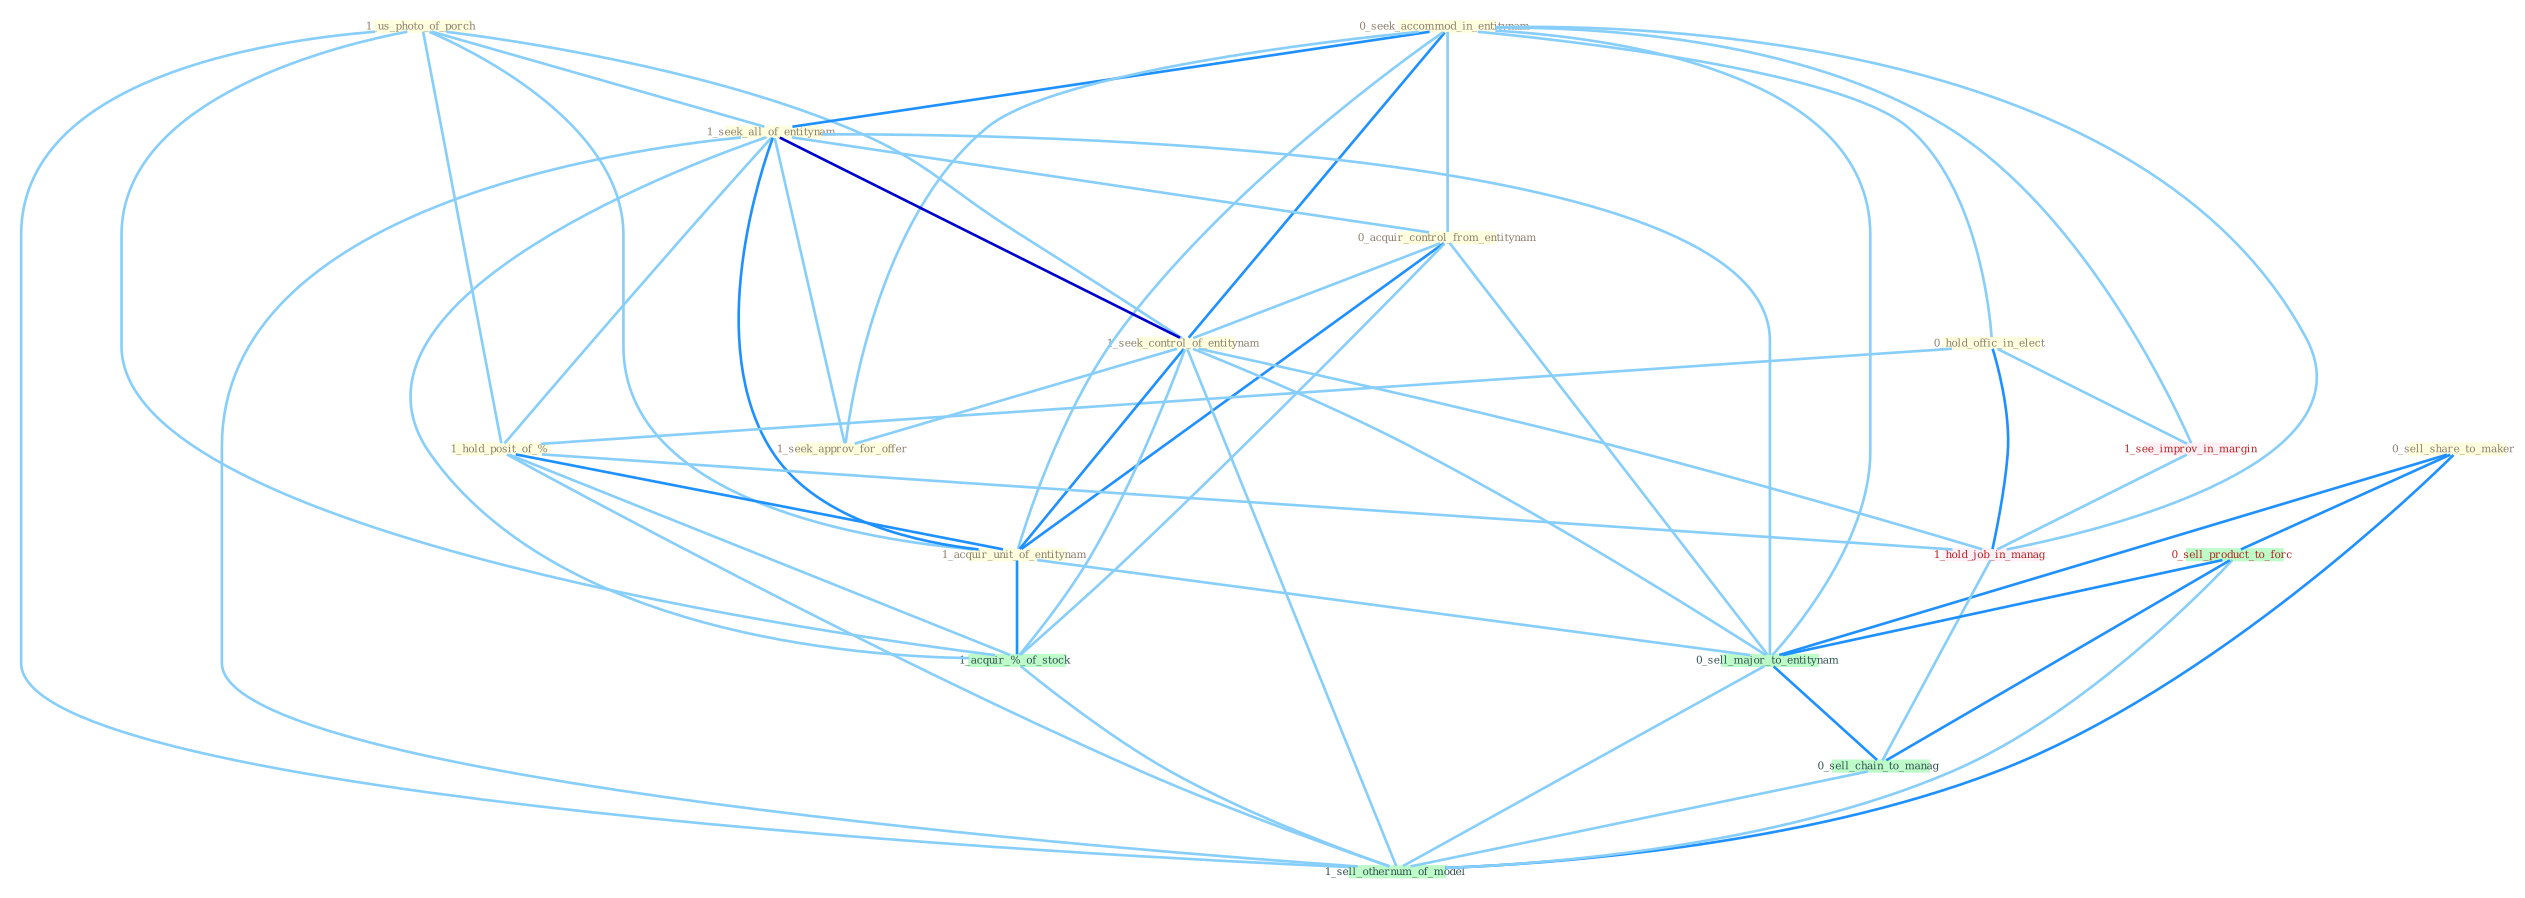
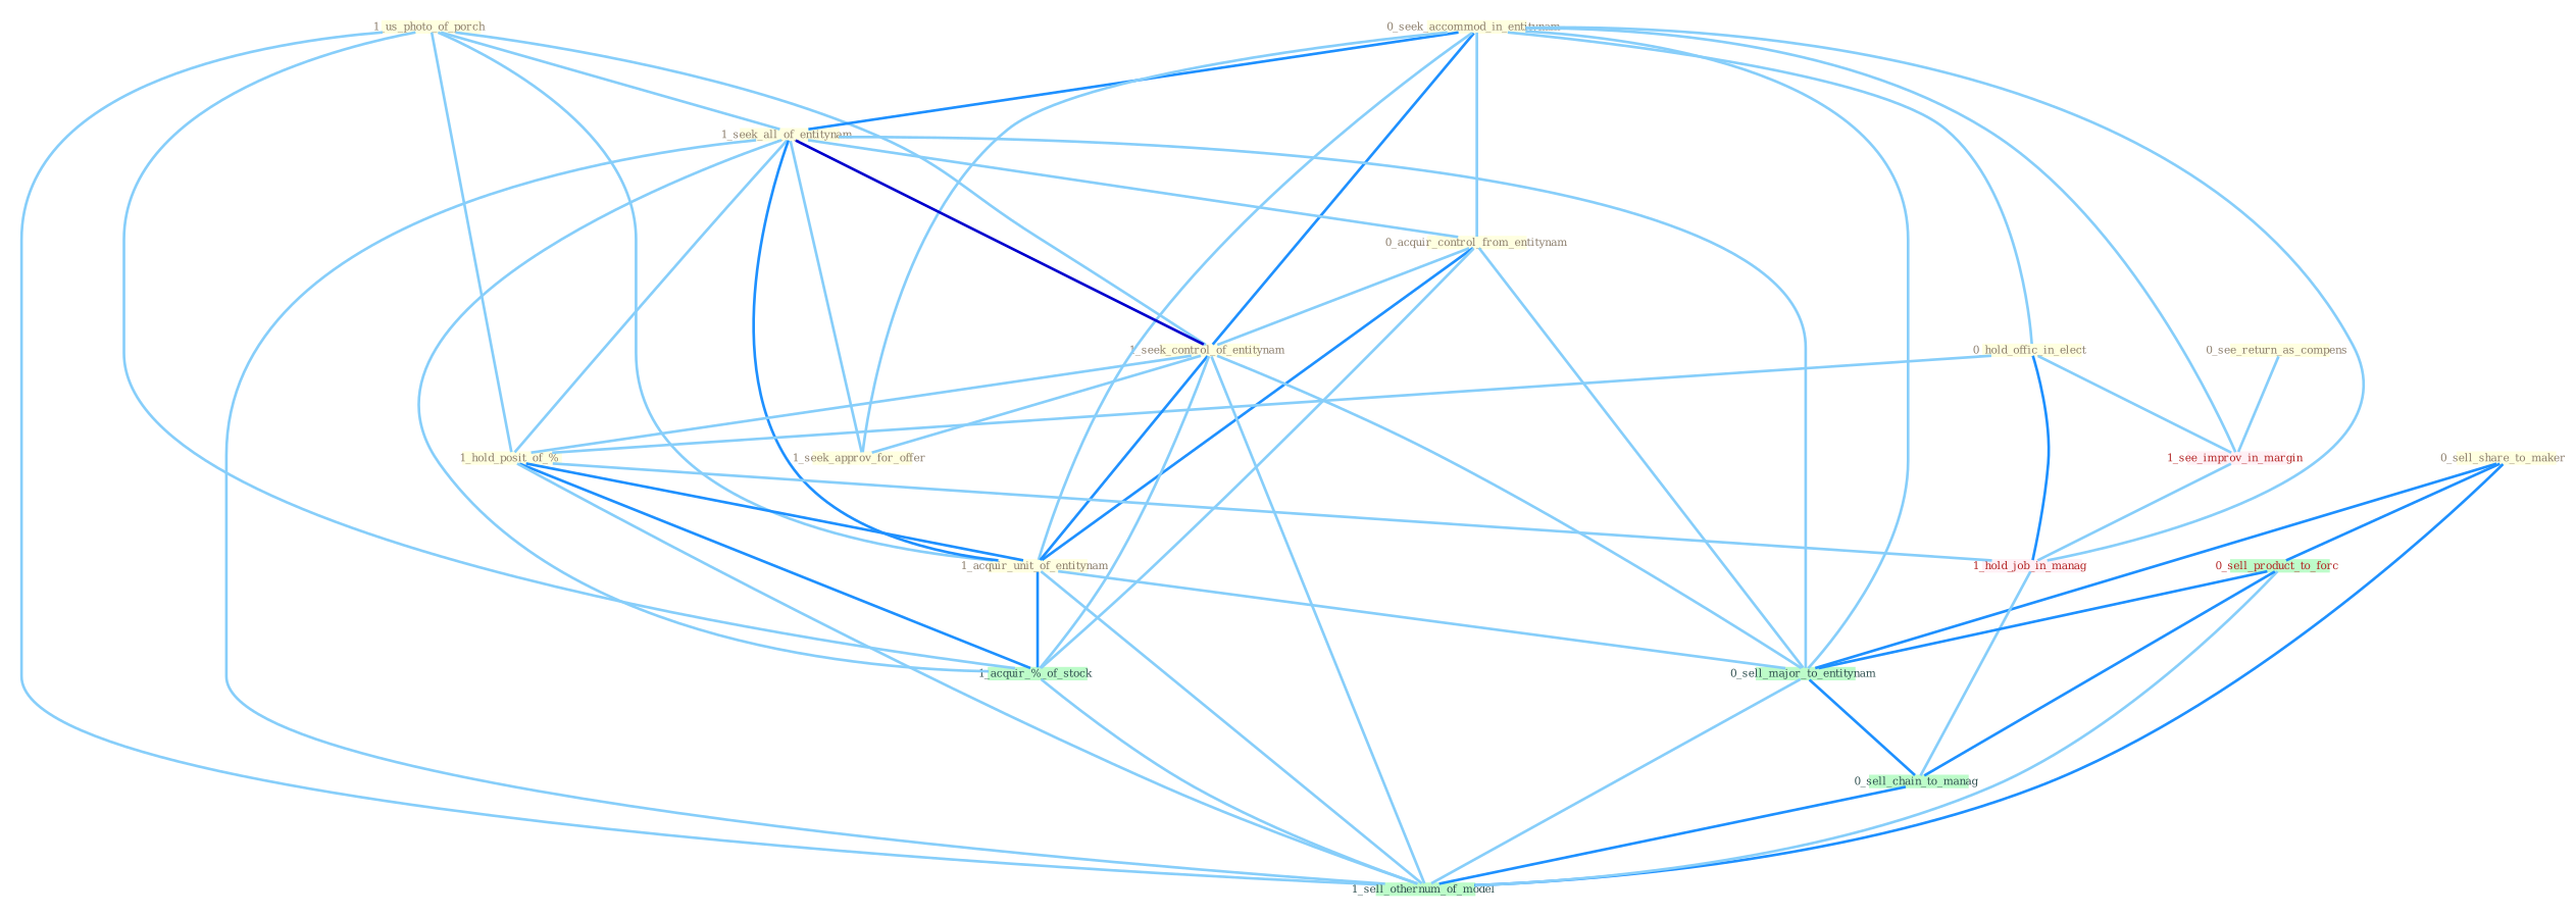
  graph {
    node [color="#ffffe0" fixedsize=true fontcolor="#8b7d6b" fontsize=4 shape=polygon style=filled]
    edge [color="#87cefa" w=1]
    "1_us_photo_of_porch " [height=.06 width=.5]
    "0_seek_accommod_in_entitynam " [height=.06 width=.5]
    "1_seek_all_of_entitynam " [height=.06 width=.5]
    n4 [height=.06 label="0_acquir_control_from_entitynam" width=.5]
+   "0_see_return_as_compens " [height=.06 width=.5]
    "0_hold_offic_in_elect " [height=.06 width=.5]
    "1_seek_control_of_entitynam " [height=.06 width=.5]
    "1_hold_posit_of_% " [height=.06 width=.5]
    "1_acquir_unit_of_entitynam " [height=.06 width=.5]
    "1_seek_approv_for_offer " [height=.06 width=.5]
    "0_sell_share_to_maker " [height=.06 width=.5]
    "1_see_improv_in_margin " [color="#fff0f5" fontcolor="#b22222" height=.06 width=.5]
    "1_hold_job_in_manag " [color="#fff0f5" fontcolor="#b22222" height=.06 width=.5]
    "1_acquir_%_of_stock " [color="#BDFCC9" fontcolor="#2f4f4f" height=.06 width=.5]
    "1_sell_othernum_of_model " [color="#BDFCC9" fontcolor="#2f4f4f" height=.06 width=.5]
    "0_sell_major_to_entitynam " [color="#BDFCC9" fontcolor="#2f4f4f" height=.06 width=.5]
    "0_sell_product_to_forc " [color="#BDFCC9" fontcolor="#b22222" height=.06 width=.5]
    "0_sell_chain_to_manag " [color="#BDFCC9" fontcolor="#2f4f4f" height=.06 width=.5]
    subgraph sub_1 {
      "1_us_photo_of_porch "
      "0_seek_accommod_in_entitynam "
      "1_seek_all_of_entitynam "
      n4
+     "0_see_return_as_compens "
      "0_hold_offic_in_elect "
      "1_seek_control_of_entitynam "
      "1_hold_posit_of_% "
      "1_acquir_unit_of_entitynam "
      "1_seek_approv_for_offer "
      "0_sell_share_to_maker "
    }
    subgraph sub_2 {
      "1_see_improv_in_margin "
      "1_hold_job_in_manag "
    }
    "1_us_photo_of_porch " -- "1_seek_all_of_entitynam "
    "1_us_photo_of_porch " -- "1_seek_control_of_entitynam "
    "1_us_photo_of_porch " -- "1_hold_posit_of_% "
    "1_us_photo_of_porch " -- "1_acquir_unit_of_entitynam "
    "1_us_photo_of_porch " -- "1_acquir_%_of_stock "
    "1_us_photo_of_porch " -- "1_sell_othernum_of_model "
    "0_seek_accommod_in_entitynam " -- "1_seek_all_of_entitynam " [color="#1e90ff" w=2]
    "0_seek_accommod_in_entitynam " -- n4
    "0_seek_accommod_in_entitynam " -- "0_hold_offic_in_elect "
    "0_seek_accommod_in_entitynam " -- "1_seek_control_of_entitynam " [color="#1e90ff" w=2]
    "0_seek_accommod_in_entitynam " -- "1_acquir_unit_of_entitynam "
    "0_seek_accommod_in_entitynam " -- "1_seek_approv_for_offer "
    "0_seek_accommod_in_entitynam " -- "1_see_improv_in_margin "
    "0_seek_accommod_in_entitynam " -- "1_hold_job_in_manag "
    "0_seek_accommod_in_entitynam " -- "0_sell_major_to_entitynam "
    "1_seek_all_of_entitynam " -- n4
    "1_seek_all_of_entitynam " -- "1_seek_control_of_entitynam " [color="#0000cd" w=3]
    "1_seek_all_of_entitynam " -- "1_hold_posit_of_% "
    "1_seek_all_of_entitynam " -- "1_acquir_unit_of_entitynam " [color="#1e90ff" w=2]
    "1_seek_all_of_entitynam " -- "1_seek_approv_for_offer "
    "1_seek_all_of_entitynam " -- "1_acquir_%_of_stock "
    "1_seek_all_of_entitynam " -- "1_sell_othernum_of_model "
    "1_seek_all_of_entitynam " -- "0_sell_major_to_entitynam "
    n4 -- "1_seek_control_of_entitynam "
    n4 -- "1_acquir_unit_of_entitynam " [color="#1e90ff" w=2]
    n4 -- "1_acquir_%_of_stock "
    n4 -- "0_sell_major_to_entitynam "
+   "0_see_return_as_compens " -- "1_see_improv_in_margin "
    "0_hold_offic_in_elect " -- "1_hold_posit_of_% "
    "0_hold_offic_in_elect " -- "1_see_improv_in_margin "
    "0_hold_offic_in_elect " -- "1_hold_job_in_manag " [color="#1e90ff" w=2]
-   "1_seek_control_of_entitynam " -- "1_hold_job_in_manag "
+   "1_seek_control_of_entitynam " -- "1_hold_posit_of_% "
    "1_seek_control_of_entitynam " -- "1_acquir_unit_of_entitynam " [color="#1e90ff" w=2]
    "1_seek_control_of_entitynam " -- "1_seek_approv_for_offer "
    "1_seek_control_of_entitynam " -- "1_acquir_%_of_stock "
    "1_seek_control_of_entitynam " -- "1_sell_othernum_of_model "
    "1_seek_control_of_entitynam " -- "0_sell_major_to_entitynam "
    "1_hold_posit_of_% " -- "1_acquir_unit_of_entitynam " [color="#1e90ff"]
    "1_hold_posit_of_% " -- "1_hold_job_in_manag "
-   "1_hold_posit_of_% " -- "1_acquir_%_of_stock "
+   "1_hold_posit_of_% " -- "1_acquir_%_of_stock " [color="#1e90ff"]
    "1_hold_posit_of_% " -- "1_sell_othernum_of_model "
    "1_acquir_unit_of_entitynam " -- "1_acquir_%_of_stock " [color="#1e90ff" w=2]
+   "1_acquir_unit_of_entitynam " -- "1_sell_othernum_of_model "
    "1_acquir_unit_of_entitynam " -- "0_sell_major_to_entitynam "
    "0_sell_share_to_maker " -- "1_sell_othernum_of_model " [color="#1e90ff"]
    "0_sell_share_to_maker " -- "0_sell_major_to_entitynam " [color="#1e90ff" w=2]
    "0_sell_share_to_maker " -- "0_sell_product_to_forc " [color="#1e90ff" w=2]
    "1_see_improv_in_margin " -- "1_hold_job_in_manag "
    "1_hold_job_in_manag " -- "0_sell_chain_to_manag "
    "1_acquir_%_of_stock " -- "1_sell_othernum_of_model "
    "0_sell_major_to_entitynam " -- "1_sell_othernum_of_model "
    "0_sell_major_to_entitynam " -- "0_sell_chain_to_manag " [color="#1e90ff" w=2]
    "0_sell_product_to_forc " -- "1_sell_othernum_of_model "
    "0_sell_product_to_forc " -- "0_sell_major_to_entitynam " [color="#1e90ff" w=2]
    "0_sell_product_to_forc " -- "0_sell_chain_to_manag " [color="#1e90ff" w=2]
-   "0_sell_chain_to_manag " -- "1_sell_othernum_of_model "
+   "0_sell_chain_to_manag " -- "1_sell_othernum_of_model " [color="#1e90ff"]
  }
